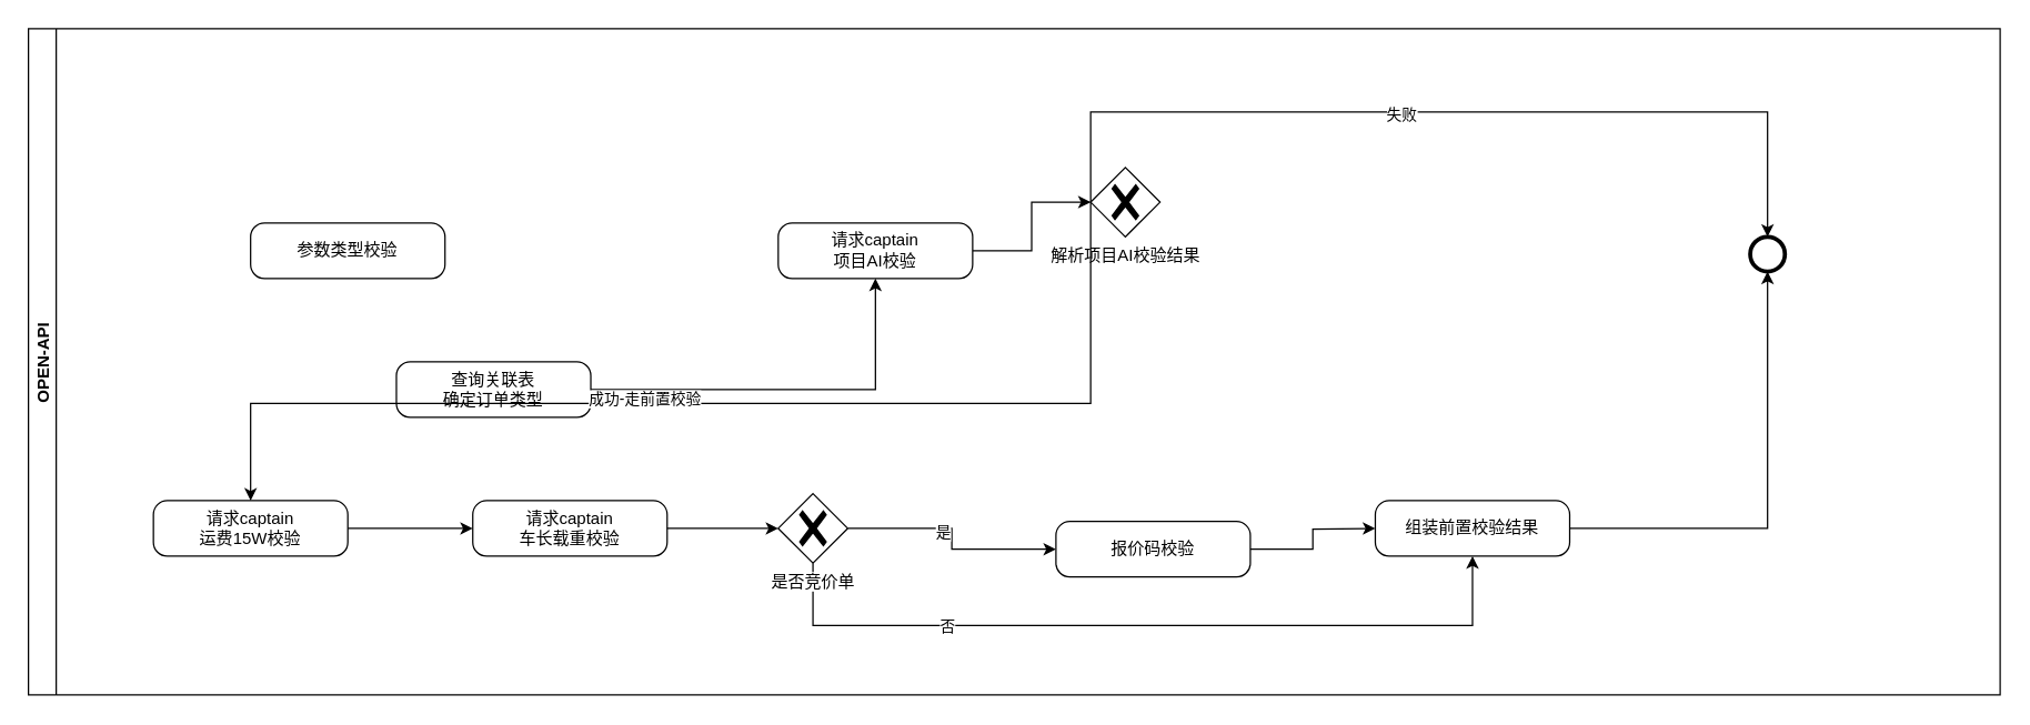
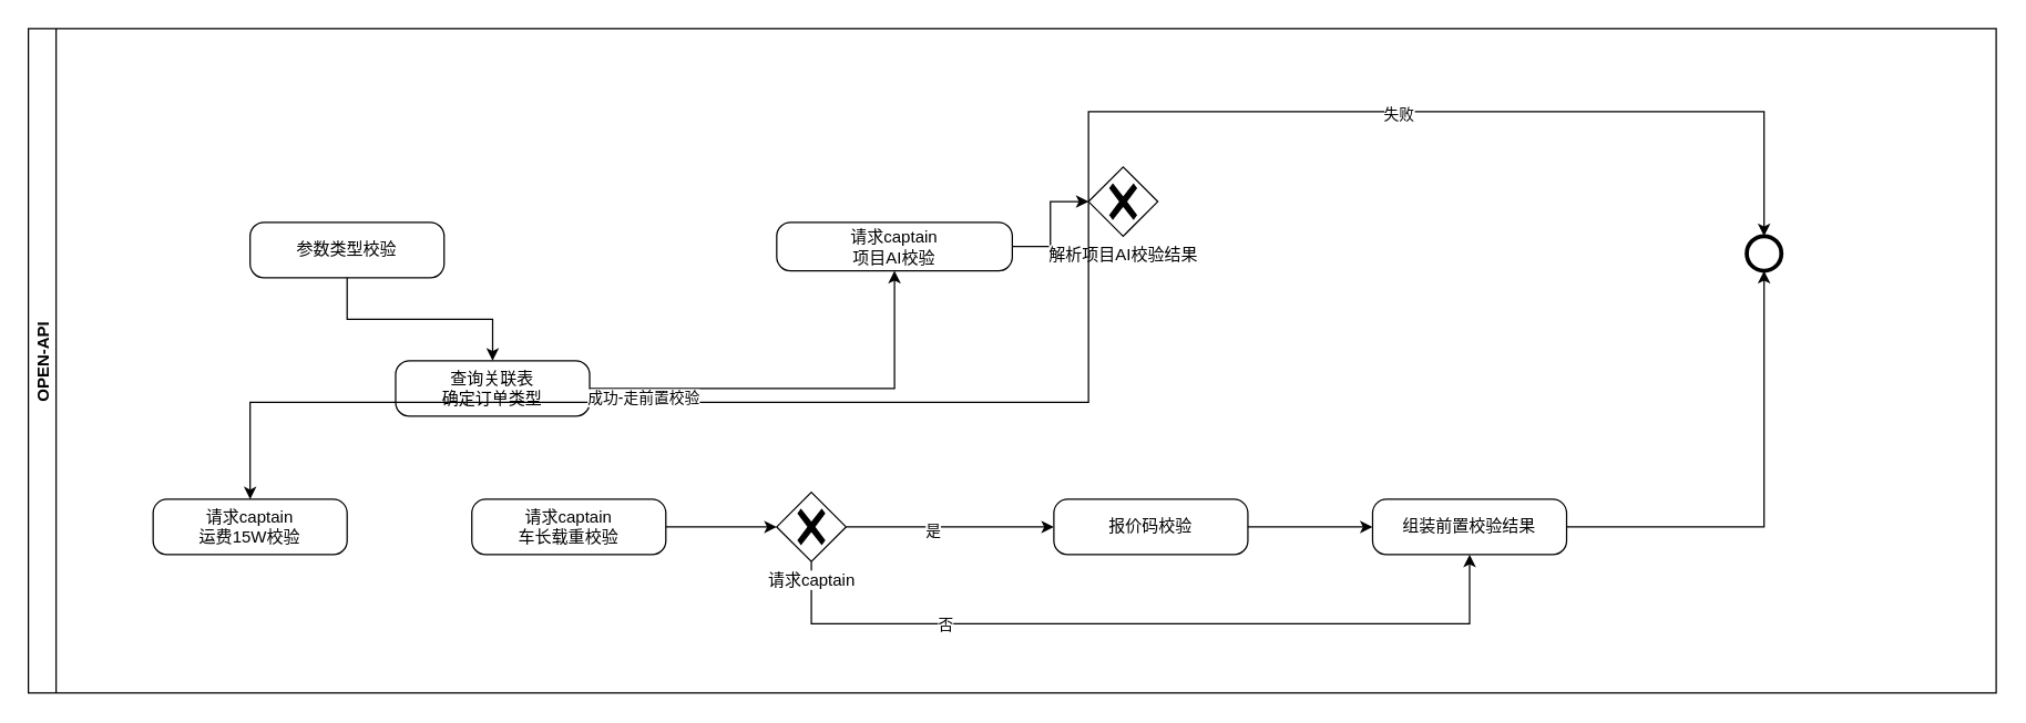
  <mxCell id="0" />
  <mxCell id="1" parent="0" />
  <mxCell id="2" value="OPEN-API" style="swimlane;startSize=20;horizontal=0;" parent="1" vertex="1"><mxGeometry x="20" y="20" width="1420" height="480" as="geometry" /></mxCell>
  <mxCell id="3" value="参数类型校验" style="points=[[0.25,0,0],[0.5,0,0],[0.75,0,0],[1,0.25,0],[1,0.5,0],[1,0.75,0],[0.75,1,0],[0.5,1,0],[0.25,1,0],[0,0.75,0],[0,0.5,0],[0,0.25,0]];shape=mxgraph.bpmn.task;whiteSpace=wrap;rectStyle=rounded;size=10;taskMarker=abstract;" parent="2" vertex="1"><mxGeometry x="160" y="140" width="140" height="40" as="geometry" /></mxCell>
  <mxCell id="4" value="查询关联表&#10;确定订单类型" style="points=[[0.25,0,0],[0.5,0,0],[0.75,0,0],[1,0.25,0],[1,0.5,0],[1,0.75,0],[0.75,1,0],[0.5,1,0],[0.25,1,0],[0,0.75,0],[0,0.5,0],[0,0.25,0]];shape=mxgraph.bpmn.task;whiteSpace=wrap;rectStyle=rounded;size=10;taskMarker=abstract;" parent="2" vertex="1"><mxGeometry x="265" y="240" width="140" height="40" as="geometry" /></mxCell>
+ <mxCell id="5" value="" style="edgeStyle=orthogonalEdgeStyle;rounded=0;orthogonalLoop=1;jettySize=auto;html=1;" parent="2" source="3" target="4" edge="1"><mxGeometry relative="1" as="geometry" /></mxCell>
  <mxCell id="6" style="edgeStyle=orthogonalEdgeStyle;rounded=0;orthogonalLoop=1;jettySize=auto;html=1;entryX=0;entryY=0.5;entryDx=0;entryDy=0;entryPerimeter=0;" parent="2" source="7" target="11" edge="1"><mxGeometry relative="1" as="geometry" /></mxCell>
- <mxCell id="7" value="请求captain&#10;项目AI校验" style="points=[[0.25,0,0],[0.5,0,0],[0.75,0,0],[1,0.25,0],[1,0.5,0],[1,0.75,0],[0.75,1,0],[0.5,1,0],[0.25,1,0],[0,0.75,0],[0,0.5,0],[0,0.25,0]];shape=mxgraph.bpmn.task;whiteSpace=wrap;rectStyle=rounded;size=10;taskMarker=abstract;" parent="2" vertex="1"><mxGeometry x="540" y="140" width="140" height="40" as="geometry" /></mxCell>
+ <mxCell id="7" value="请求captain&#10;项目AI校验" style="points=[[0.25,0,0],[0.5,0,0],[0.75,0,0],[1,0.25,0],[1,0.5,0],[1,0.75,0],[0.75,1,0],[0.5,1,0],[0.25,1,0],[0,0.75,0],[0,0.5,0],[0,0.25,0]];shape=mxgraph.bpmn.task;whiteSpace=wrap;rectStyle=rounded;size=10;taskMarker=abstract;" parent="2" vertex="1"><mxGeometry x="540" y="140" width="170" height="35" as="geometry" /></mxCell>
  <mxCell id="8" value="" style="edgeStyle=orthogonalEdgeStyle;rounded=0;orthogonalLoop=1;jettySize=auto;html=1;" parent="2" source="4" target="7" edge="1"><mxGeometry relative="1" as="geometry" /></mxCell>
  <mxCell id="9" style="edgeStyle=orthogonalEdgeStyle;rounded=0;orthogonalLoop=1;jettySize=auto;html=1;entryX=0.5;entryY=0;entryDx=0;entryDy=0;entryPerimeter=0;" parent="2" source="11" target="12" edge="1"><mxGeometry relative="1" as="geometry"><Array as="points"><mxPoint x="765" y="60" /><mxPoint x="1253" y="60" /></Array></mxGeometry></mxCell>
  <mxCell id="10" value="失败" style="edgeLabel;html=1;align=center;verticalAlign=middle;resizable=0;points=[];" parent="9" vertex="1" connectable="0"><mxGeometry x="-0.105" y="-1" relative="1" as="geometry"><mxPoint as="offset" /></mxGeometry></mxCell>
  <mxCell id="11" value="解析项目AI校验结果" style="points=[[0.25,0.25,0],[0.5,0,0],[0.75,0.25,0],[1,0.5,0],[0.75,0.75,0],[0.5,1,0],[0.25,0.75,0],[0,0.5,0]];shape=mxgraph.bpmn.gateway2;html=1;verticalLabelPosition=bottom;labelBackgroundColor=#ffffff;verticalAlign=top;align=center;perimeter=rhombusPerimeter;outlineConnect=0;outline=none;symbol=none;gwType=exclusive;" parent="2" vertex="1"><mxGeometry x="765" y="100" width="50" height="50" as="geometry" /></mxCell>
  <mxCell id="12" value="" style="points=[[0.145,0.145,0],[0.5,0,0],[0.855,0.145,0],[1,0.5,0],[0.855,0.855,0],[0.5,1,0],[0.145,0.855,0],[0,0.5,0]];shape=mxgraph.bpmn.event;html=1;verticalLabelPosition=bottom;labelBackgroundColor=#ffffff;verticalAlign=top;align=center;perimeter=ellipsePerimeter;outlineConnect=0;aspect=fixed;outline=end;symbol=terminate2;" parent="2" vertex="1"><mxGeometry x="1240" y="150" width="25" height="25" as="geometry" /></mxCell>
  <mxCell id="13" value="请求captain&#10;运费15W校验" style="points=[[0.25,0,0],[0.5,0,0],[0.75,0,0],[1,0.25,0],[1,0.5,0],[1,0.75,0],[0.75,1,0],[0.5,1,0],[0.25,1,0],[0,0.75,0],[0,0.5,0],[0,0.25,0]];shape=mxgraph.bpmn.task;whiteSpace=wrap;rectStyle=rounded;size=10;taskMarker=abstract;" parent="2" vertex="1"><mxGeometry x="90" y="340" width="140" height="40" as="geometry" /></mxCell>
  <mxCell id="14" value="请求captain&#10;车长载重校验" style="points=[[0.25,0,0],[0.5,0,0],[0.75,0,0],[1,0.25,0],[1,0.5,0],[1,0.75,0],[0.75,1,0],[0.5,1,0],[0.25,1,0],[0,0.75,0],[0,0.5,0],[0,0.25,0]];shape=mxgraph.bpmn.task;whiteSpace=wrap;rectStyle=rounded;size=10;taskMarker=abstract;" parent="2" vertex="1"><mxGeometry x="320" y="340" width="140" height="40" as="geometry" /></mxCell>
- <mxCell id="15" value="" style="edgeStyle=orthogonalEdgeStyle;rounded=0;orthogonalLoop=1;jettySize=auto;html=1;" parent="2" source="13" target="14" edge="1"><mxGeometry relative="1" as="geometry" /></mxCell>
  <mxCell id="16" style="edgeStyle=orthogonalEdgeStyle;rounded=0;orthogonalLoop=1;jettySize=auto;html=1;" parent="2" source="20" target="21" edge="1"><mxGeometry relative="1" as="geometry" /></mxCell>
  <mxCell id="17" value="是" style="edgeLabel;html=1;align=center;verticalAlign=middle;resizable=0;points=[];" parent="16" vertex="1" connectable="0"><mxGeometry x="-0.173" y="-2" relative="1" as="geometry"><mxPoint as="offset" /></mxGeometry></mxCell>
  <mxCell id="18" style="edgeStyle=orthogonalEdgeStyle;rounded=0;orthogonalLoop=1;jettySize=auto;html=1;" parent="2" source="20" edge="1"><mxGeometry relative="1" as="geometry"><mxPoint x="1040" y="380" as="targetPoint" /><Array as="points"><mxPoint x="565" y="430" /><mxPoint x="1040" y="430" /></Array></mxGeometry></mxCell>
  <mxCell id="19" value="否" style="edgeLabel;html=1;align=center;verticalAlign=middle;resizable=0;points=[];" parent="18" vertex="1" connectable="0"><mxGeometry x="-0.564" relative="1" as="geometry"><mxPoint x="17" as="offset" /></mxGeometry></mxCell>
- <mxCell id="20" value="是否竞价单" style="points=[[0.25,0.25,0],[0.5,0,0],[0.75,0.25,0],[1,0.5,0],[0.75,0.75,0],[0.5,1,0],[0.25,0.75,0],[0,0.5,0]];shape=mxgraph.bpmn.gateway2;html=1;verticalLabelPosition=bottom;labelBackgroundColor=#ffffff;verticalAlign=top;align=center;perimeter=rhombusPerimeter;outlineConnect=0;outline=none;symbol=none;gwType=exclusive;" parent="2" vertex="1"><mxGeometry x="540" y="335" width="50" height="50" as="geometry" /></mxCell>
- <mxCell id="21" value="报价码校验" style="points=[[0.25,0,0],[0.5,0,0],[0.75,0,0],[1,0.25,0],[1,0.5,0],[1,0.75,0],[0.75,1,0],[0.5,1,0],[0.25,1,0],[0,0.75,0],[0,0.5,0],[0,0.25,0]];shape=mxgraph.bpmn.task;whiteSpace=wrap;rectStyle=rounded;size=10;taskMarker=abstract;" parent="2" vertex="1"><mxGeometry x="740" y="355" width="140" height="40" as="geometry" /></mxCell>
+ <mxCell id="20" value="请求captain" style="points=[[0.25,0.25,0],[0.5,0,0],[0.75,0.25,0],[1,0.5,0],[0.75,0.75,0],[0.5,1,0],[0.25,0.75,0],[0,0.5,0]];shape=mxgraph.bpmn.gateway2;html=1;verticalLabelPosition=bottom;labelBackgroundColor=#ffffff;verticalAlign=top;align=center;perimeter=rhombusPerimeter;outlineConnect=0;outline=none;symbol=none;gwType=exclusive;" parent="2" vertex="1"><mxGeometry x="540" y="335" width="50" height="50" as="geometry" /></mxCell>
+ <mxCell id="21" value="报价码校验" style="points=[[0.25,0,0],[0.5,0,0],[0.75,0,0],[1,0.25,0],[1,0.5,0],[1,0.75,0],[0.75,1,0],[0.5,1,0],[0.25,1,0],[0,0.75,0],[0,0.5,0],[0,0.25,0]];shape=mxgraph.bpmn.task;whiteSpace=wrap;rectStyle=rounded;size=10;taskMarker=abstract;" parent="2" vertex="1"><mxGeometry x="740" y="340" width="140" height="40" as="geometry" /></mxCell>
  <mxCell id="22" style="edgeStyle=orthogonalEdgeStyle;rounded=0;orthogonalLoop=1;jettySize=auto;html=1;entryX=0.5;entryY=1;entryDx=0;entryDy=0;entryPerimeter=0;" parent="2" source="23" target="12" edge="1"><mxGeometry relative="1" as="geometry" /></mxCell>
  <mxCell id="23" value="组装前置校验结果" style="points=[[0.25,0,0],[0.5,0,0],[0.75,0,0],[1,0.25,0],[1,0.5,0],[1,0.75,0],[0.75,1,0],[0.5,1,0],[0.25,1,0],[0,0.75,0],[0,0.5,0],[0,0.25,0]];shape=mxgraph.bpmn.task;whiteSpace=wrap;rectStyle=rounded;size=10;taskMarker=abstract;" parent="2" vertex="1"><mxGeometry x="970" y="340" width="140" height="40" as="geometry" /></mxCell>
  <mxCell id="24" style="edgeStyle=orthogonalEdgeStyle;rounded=0;orthogonalLoop=1;jettySize=auto;html=1;" parent="1" source="11" edge="1"><mxGeometry relative="1" as="geometry"><mxPoint x="180" y="360" as="targetPoint" /><Array as="points"><mxPoint x="785" y="290" /><mxPoint x="180" y="290" /></Array></mxGeometry></mxCell>
  <mxCell id="25" value="成功-走前置校验" style="edgeLabel;html=1;align=center;verticalAlign=middle;resizable=0;points=[];" parent="24" vertex="1" connectable="0"><mxGeometry x="0.14" y="-4" relative="1" as="geometry"><mxPoint as="offset" /></mxGeometry></mxCell>
  <mxCell id="26" value="" style="edgeStyle=orthogonalEdgeStyle;rounded=0;orthogonalLoop=1;jettySize=auto;html=1;" parent="1" source="14" edge="1"><mxGeometry relative="1" as="geometry"><mxPoint x="560" y="380" as="targetPoint" /></mxGeometry></mxCell>
  <mxCell id="27" style="edgeStyle=orthogonalEdgeStyle;rounded=0;orthogonalLoop=1;jettySize=auto;html=1;" parent="1" source="21" edge="1"><mxGeometry relative="1" as="geometry"><mxPoint x="990" y="380" as="targetPoint" /></mxGeometry></mxCell>
